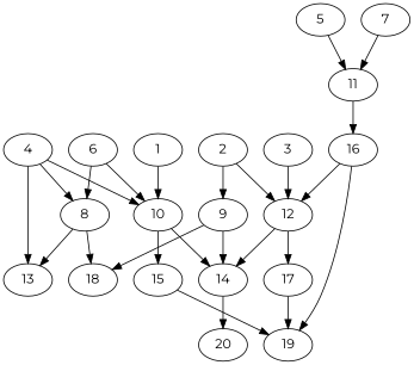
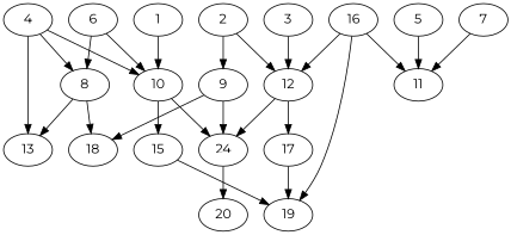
  digraph {
    fontname=Montserrat
    node [alpha=0.08 fontname=Montserrat]
    edge [fontname=Montserrat]
    1 [alpha=0.13 expect_size=36299776]
    10 [alpha=0.12 expect_size=16014336]
-   14 [alpha=0.17 expect_size=48711680]
+   14 [alpha=0.17 expect_size=48711680 label=24]
    15 [alpha=0.03 expect_size=45574144]
    20 [alpha=0.16 expect_size=50921472]
    19 [alpha=0.01 expect_size=36648960]
    2 [expect_size=42714112]
    9 [alpha=0.06 expect_size=40320000]
    12 [alpha=0.07 expect_size=8172544]
    18 [expect_size=21641216]
    17 [alpha=0.19 expect_size=32326656]
    13 [alpha=0.19 expect_size=27436032]
    16 [alpha=0.18 expect_size=16526336]
    3 [alpha=0.09 expect_size=15866880]
    11 [alpha=0.05 expect_size=24710144]
    4 [alpha=0.19 expect_size=26774528]
    8 [alpha=0.06 expect_size=27203584]
    5 [expect_size=28801024]
    6 [alpha=0.07 expect_size=48091136]
    7 [alpha=0.15 expect_size=20652032]
    1 -> 10
    10 -> 14
    10 -> 15
    14 -> 20
    15 -> 19
    2 -> 9
    2 -> 12
    9 -> 14
    9 -> 18
    12 -> 14
    12 -> 17
    17 -> 19
    16 -> 19
    16 -> 12
    3 -> 12
-   11 -> 16
+   16 -> 11
    4 -> 10
    4 -> 13
    4 -> 8
    8 -> 18
    8 -> 13
    5 -> 11
    6 -> 10
    6 -> 8
    7 -> 11
  }
